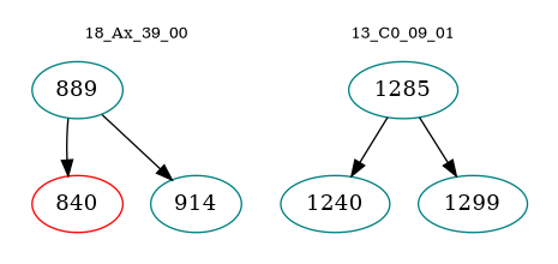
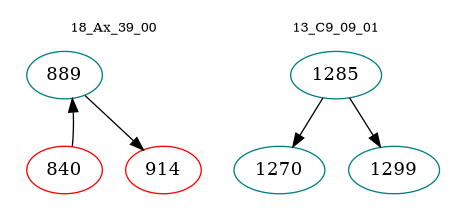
  digraph {
    node [color=teal]
    edge [color=black]
    n1 [label=889]
    n2 [color=red label=840]
-   n3 [label=914]
+   n3 [color=red label=914]
    n4 [label=1285]
-   n5 [label=1240]
+   n5 [label=1270]
    n6 [label=1299]
    subgraph cluster_1 {
      color=white
      fontsize=10
      label="18_Ax_39_00"
      n1
      n2
      n3
    }
    subgraph cluster_2 {
      color=white
      fontsize=10
-     label="13_C0_09_01"
+     label="13_C9_09_01"
      n4
      n5
      n6
    }
-   n1 -> n2
+   n2 -> n1
    n1 -> n3
    n4 -> n5
    n4 -> n6
  }
